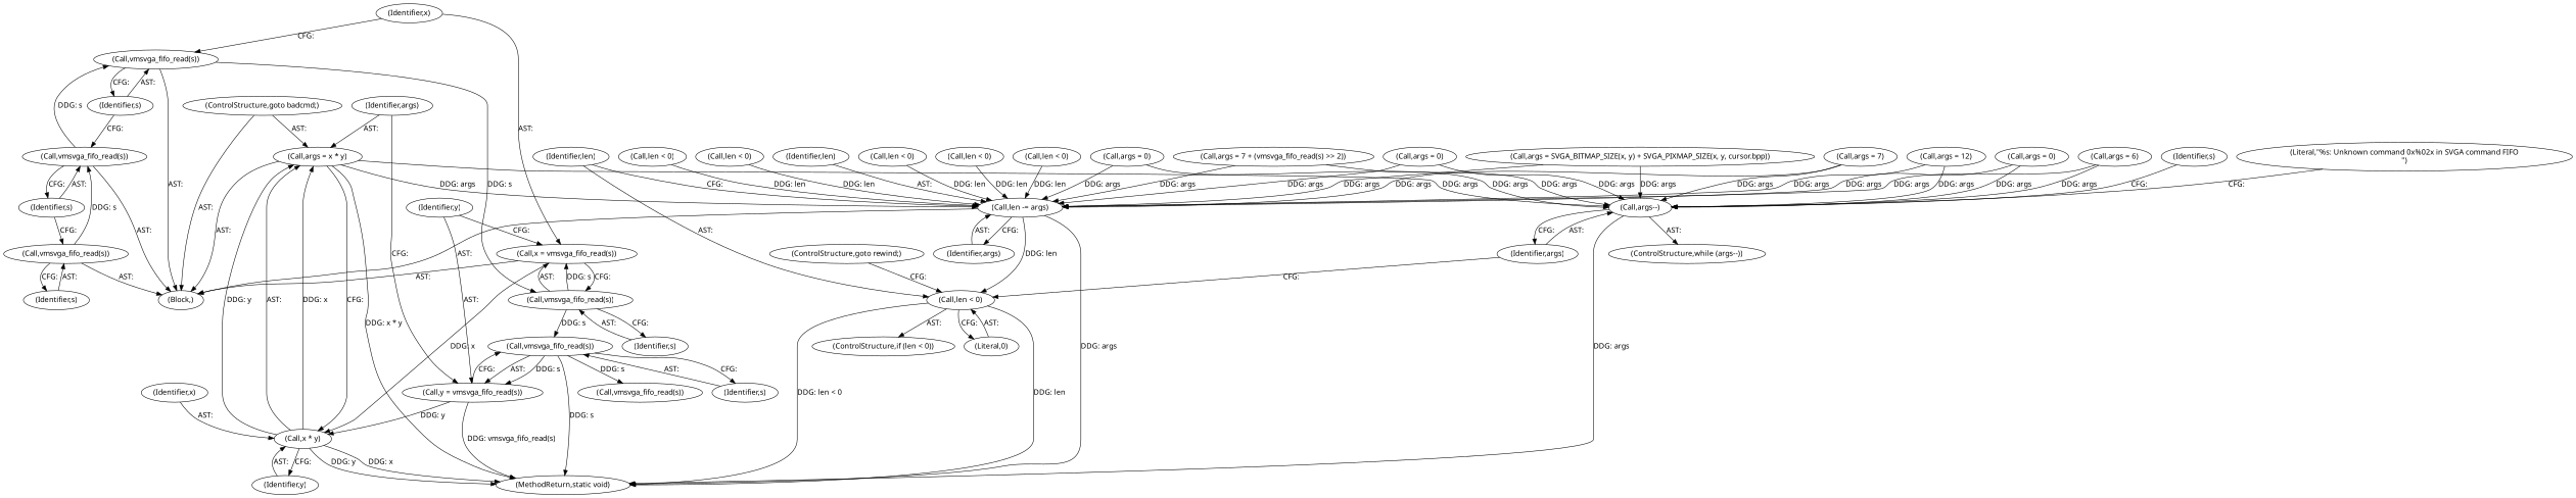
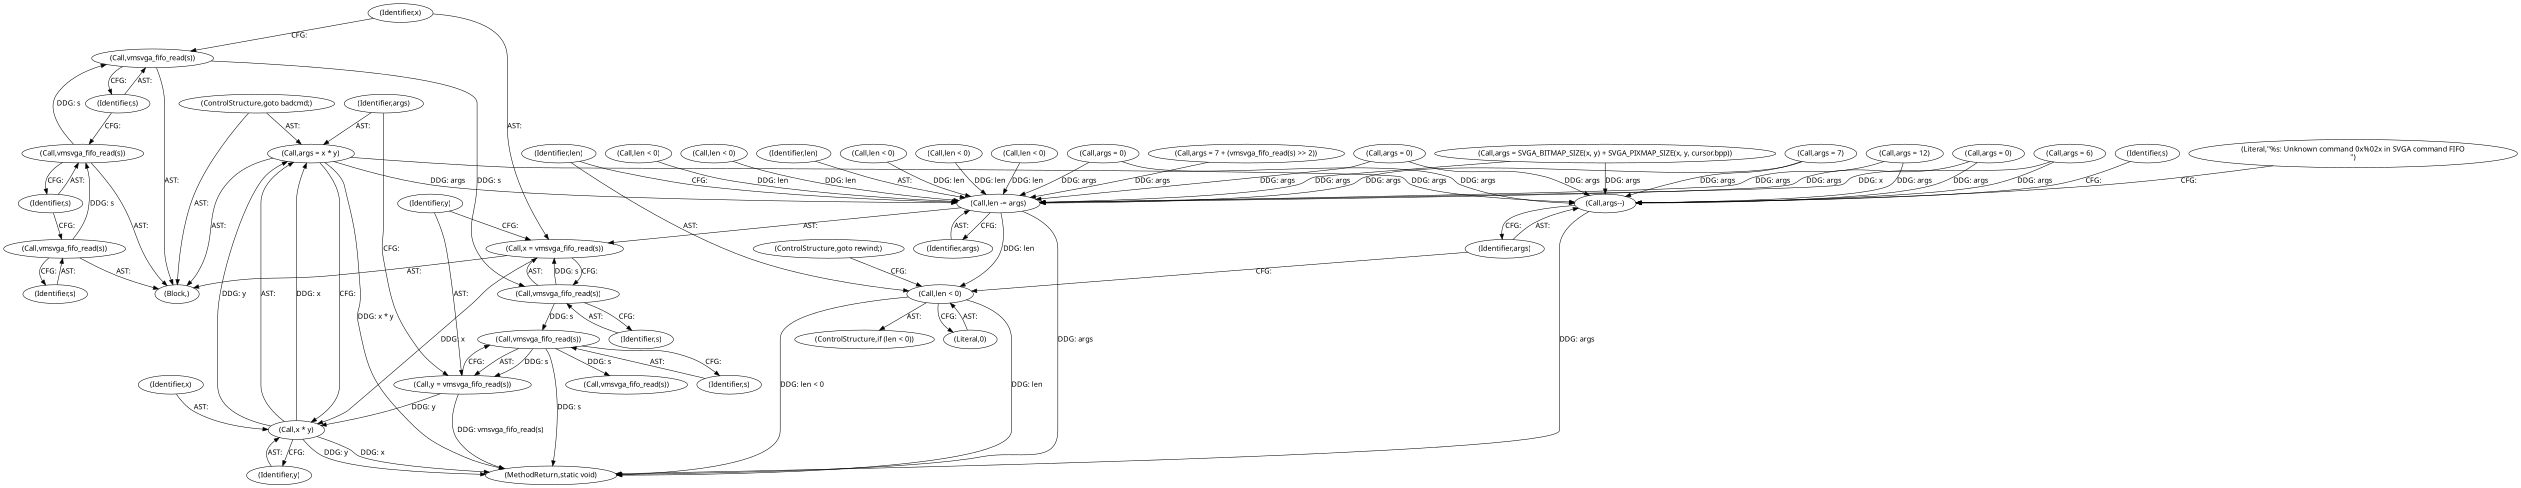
  digraph {
    fontname="Noto Sans"
    node [fontname="Noto Sans"]
    edge [fontname="Noto Sans"]
    n1 [label="(Call,args = x * y)"]
    n2 [label="(Call,x * y)"]
    n3 [label="(Call,len -= args)"]
    n4 [label="(Call,args--)"]
    n5 [label="(MethodReturn,static void)"]
    n6 [label="(Block,)"]
    n7 [label="(Identifier,y)"]
    n8 [label="(Call,len < 0)"]
    n9 [label="(Identifier,args)"]
    n10 [label="(Identifier,args)"]
-   n11 [label="(ControlStructure,while (args--))"]
    n12 [label="(Call,x = vmsvga_fifo_read(s))"]
    n13 [label="(Call,vmsvga_fifo_read(s))"]
    n14 [label="(Call,vmsvga_fifo_read(s))"]
    n15 [label="(Identifier,s)"]
    n16 [label="(Call,y = vmsvga_fifo_read(s))"]
    n17 [label="(Call,vmsvga_fifo_read(s))"]
    n18 [label="(Identifier,s)"]
    n19 [label="(Call,vmsvga_fifo_read(s))"]
    n20 [label="(Identifier,s)"]
    n21 [label="(Call,vmsvga_fifo_read(s))"]
    n22 [label="(Identifier,s)"]
    n23 [label="(Call,vmsvga_fifo_read(s))"]
    n24 [label="(Identifier,s)"]
    n25 [label="(ControlStructure,if (len < 0))"]
    n26 [label="(Literal,0)"]
    n27 [label="(Call,args = 0)"]
    n28 [label="(ControlStructure,goto rewind;)"]
    n29 [label="(Identifier,s)"]
    n30 [label="(Call,args = 6)"]
    n31 [label="(Call,len < 0)"]
    n32 [label="(Call,args = 0)"]
    n33 [label="(Identifier,len)"]
    n34 [label="(Identifier,y)"]
    n35 [label="(Call,args = 7)"]
    n36 [label="(Identifier,args)"]
    n37 [label="(Identifier,len)"]
    n38 [label="(Call,args = 0)"]
    n39 [label="(Call,len < 0)"]
    n40 [label="(Call,args = 7 + (vmsvga_fifo_read(s) >> 2))"]
    n41 [label="(Call,len < 0)"]
    n42 [label="(Call,len < 0)"]
    n43 [label="(Literal,\"%s: Unknown command 0x%02x in SVGA command FIFO\n\")"]
    n44 [label="(Call,len < 0)"]
    n45 [label="(Call,args = SVGA_BITMAP_SIZE(x, y) + SVGA_PIXMAP_SIZE(x, y, cursor.bpp))"]
    n46 [label="(Call,args = 12)"]
    n47 [label="(Identifier,x)"]
    n48 [label="(ControlStructure,goto badcmd;)"]
    n49 [label="(Identifier,x)"]
    n1 -> n2 [label="CFG: "]
    n1 -> n3 [label="DDG: args"]
    n1 -> n4 [label="DDG: args"]
    n1 -> n5 [label="DDG: x * y"]
    n1 -> n6 [label="AST: "]
    n2 -> n1 [label="AST: "]
    n2 -> n1 [label="DDG: x"]
    n2 -> n1 [label="DDG: y"]
    n2 -> n5 [label="DDG: y"]
    n2 -> n5 [label="DDG: x"]
    n2 -> n7 [label="CFG: "]
    n3 -> n5 [label="DDG: args"]
-   n3 -> n6 [label="AST: "]
+   n3 -> n12 [label="AST: "]
    n3 -> n8 [label="DDG: len"]
    n3 -> n9 [label="CFG: "]
    n4 -> n5 [label="DDG: args"]
    n4 -> n10 [label="CFG: "]
-   n4 -> n11 [label="AST: "]
    n7 -> n2 [label="AST: "]
    n8 -> n5 [label="DDG: len < 0"]
    n8 -> n5 [label="DDG: len"]
    n8 -> n25 [label="AST: "]
    n8 -> n26 [label="CFG: "]
    n9 -> n3 [label="AST: "]
    n10 -> n4 [label="AST: "]
    n10 -> n8 [label="CFG: "]
    n12 -> n2 [label="DDG: x"]
    n12 -> n6 [label="AST: "]
    n12 -> n13 [label="CFG: "]
    n13 -> n12 [label="AST: "]
    n13 -> n12 [label="DDG: s"]
    n13 -> n14 [label="DDG: s"]
    n13 -> n15 [label="CFG: "]
    n14 -> n5 [label="DDG: s"]
    n14 -> n16 [label="AST: "]
    n14 -> n16 [label="DDG: s"]
    n14 -> n17 [label="DDG: s"]
    n14 -> n18 [label="CFG: "]
    n15 -> n13 [label="AST: "]
    n16 -> n2 [label="DDG: y"]
    n16 -> n5 [label="DDG: vmsvga_fifo_read(s)"]
    n16 -> n14 [label="CFG: "]
    n18 -> n14 [label="AST: "]
    n19 -> n6 [label="AST: "]
    n19 -> n13 [label="DDG: s"]
    n19 -> n20 [label="CFG: "]
    n20 -> n19 [label="AST: "]
    n20 -> n21 [label="CFG: "]
    n21 -> n6 [label="AST: "]
    n21 -> n19 [label="DDG: s"]
    n21 -> n22 [label="CFG: "]
    n22 -> n21 [label="AST: "]
    n22 -> n23 [label="CFG: "]
    n23 -> n6 [label="AST: "]
    n23 -> n21 [label="DDG: s"]
    n23 -> n24 [label="CFG: "]
    n24 -> n23 [label="AST: "]
    n26 -> n8 [label="AST: "]
    n27 -> n3 [label="DDG: args"]
    n27 -> n4 [label="DDG: args"]
    n28 -> n8 [label="CFG: "]
    n29 -> n4 [label="CFG: "]
-   n30 -> n3 [label="DDG: args"]
+   n30 -> n3 [label="DDG: x"]
    n30 -> n4 [label="DDG: args"]
    n31 -> n3 [label="DDG: len"]
    n32 -> n3 [label="DDG: args"]
    n32 -> n4 [label="DDG: args"]
    n33 -> n3 [label="CFG: "]
    n33 -> n8 [label="AST: "]
    n34 -> n12 [label="CFG: "]
    n34 -> n16 [label="AST: "]
    n35 -> n3 [label="DDG: args"]
    n35 -> n4 [label="DDG: args"]
    n36 -> n1 [label="AST: "]
    n36 -> n16 [label="CFG: "]
    n37 -> n3 [label="AST: "]
    n38 -> n3 [label="DDG: args"]
    n38 -> n4 [label="DDG: args"]
    n39 -> n3 [label="DDG: len"]
    n40 -> n3 [label="DDG: args"]
-   n40 -> n4 [label="DDG: args"]
    n41 -> n3 [label="DDG: len"]
    n42 -> n3 [label="DDG: len"]
    n43 -> n4 [label="CFG: "]
    n44 -> n3 [label="DDG: len"]
    n45 -> n3 [label="DDG: args"]
    n45 -> n4 [label="DDG: args"]
    n46 -> n3 [label="DDG: args"]
    n46 -> n4 [label="DDG: args"]
    n47 -> n12 [label="AST: "]
    n47 -> n19 [label="CFG: "]
    n48 -> n1 [label="AST: "]
    n48 -> n6 [label="AST: "]
    n49 -> n2 [label="AST: "]
  }
